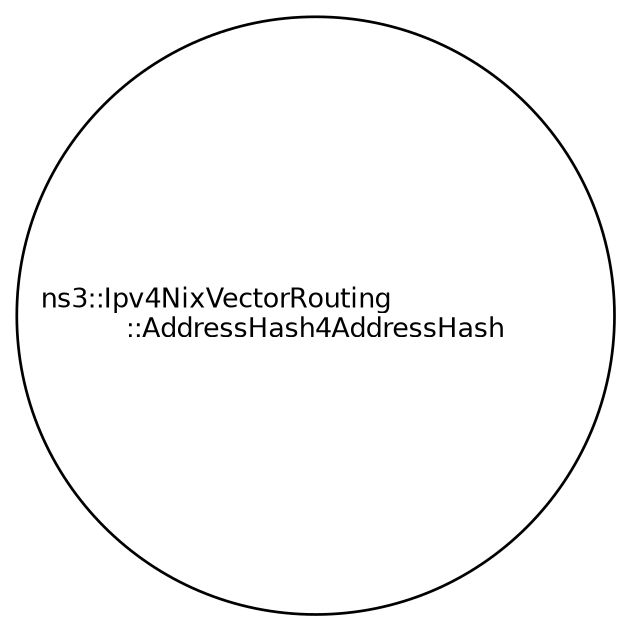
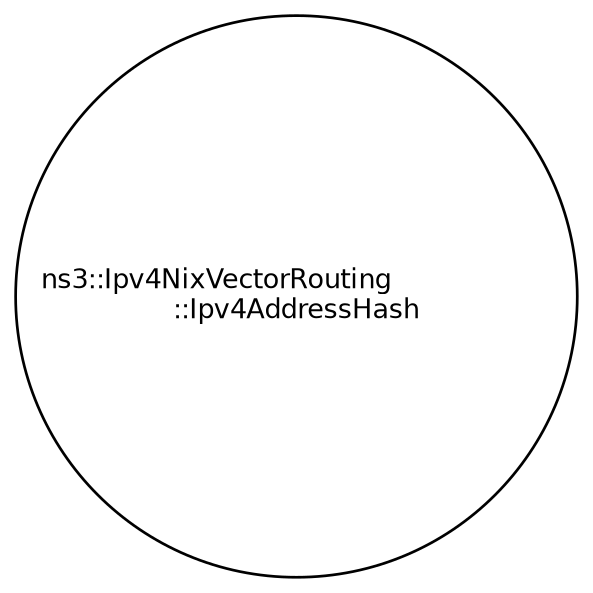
  digraph {
    rankdir=LR
-   n1 [color=black fillcolor=white fontname=Helvetica fontsize=10 height=0.2 label="ns3::Ipv4NixVectorRouting\l::AddressHash4AddressHash" shape=circle style=filled width=0.4]
+   n1 [color=black fillcolor=white fontname=Helvetica fontsize=10 height=0.2 label="ns3::Ipv4NixVectorRouting\l::Ipv4AddressHash" shape=circle style=filled width=0.4]
  }
